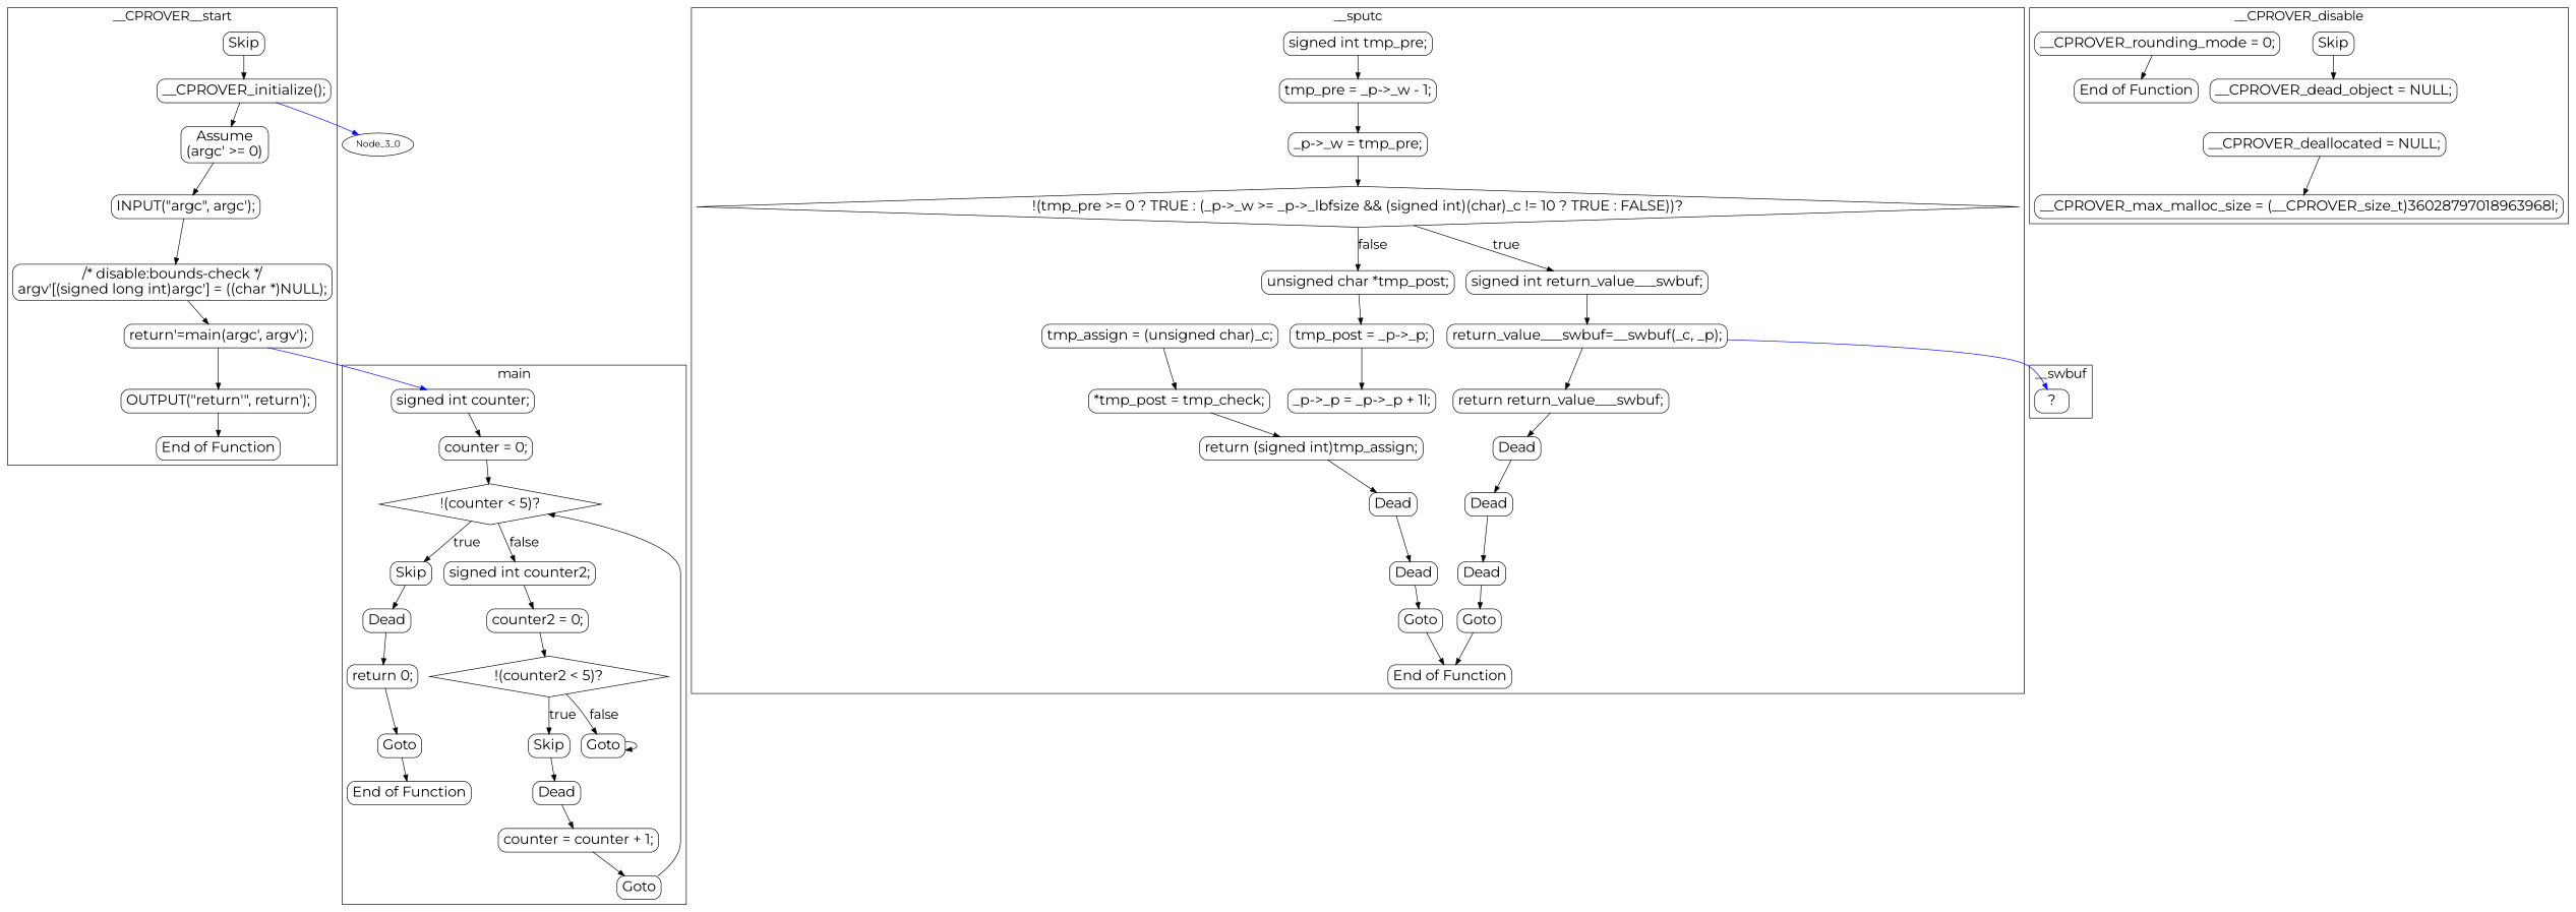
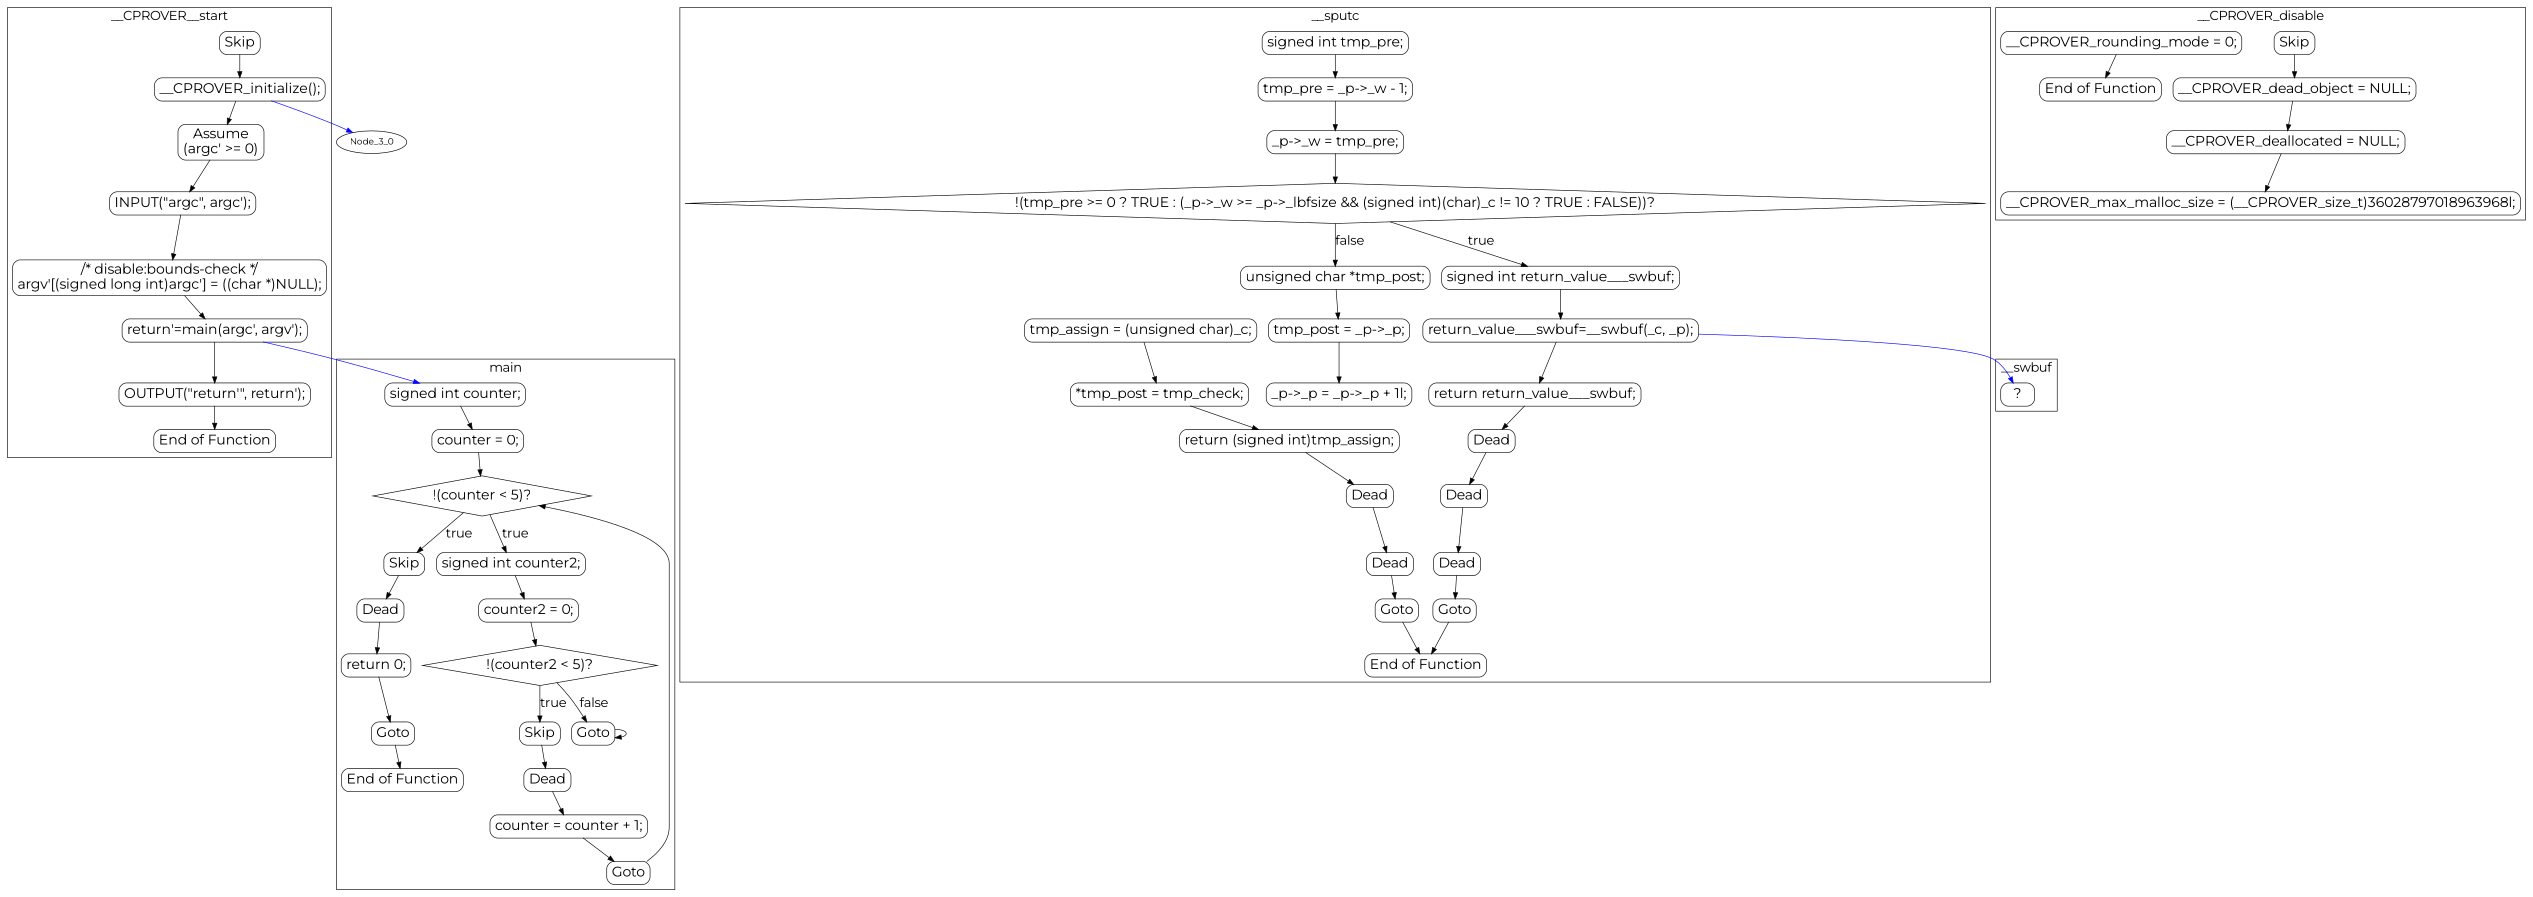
  digraph {
    color=black
    compound=true
    fontname=Montserrat
    fontsize=20
    node [fontname=Montserrat fontsize=22 shape=Mrecord]
    edge [fontname=Montserrat]
    n1 [label="signed int counter;"]
    n2 [label="counter = 0;"]
    n3 [label="!(counter \< 5)?" shape=diamond]
    n4 [label=Skip]
    n5 [label="signed int counter2;"]
    n6 [label=Dead]
    n7 [label="counter2 = 0;"]
    n8 [label="return 0;"]
    n9 [label="!(counter2 \< 5)?" shape=diamond]
    n10 [label=Goto]
    n11 [label=Skip]
    n12 [label=Goto]
    n13 [label="End of Function"]
    n14 [label=Dead]
    n15 [label="counter = counter + 1;"]
    n16 [label=Goto]
    n17 [label="signed int tmp_pre;"]
    n18 [label="tmp_pre = _p-\>_w - 1;"]
    n19 [label="_p-\>_w = tmp_pre;"]
    n20 [label="!(tmp_pre \>= 0 ? TRUE : (_p-\>_w \>= _p-\>_lbfsize && (signed int)(char)_c != 10 ? TRUE : FALSE))?" shape=diamond]
    n21 [label="signed int return_value___swbuf;"]
    n22 [label="unsigned char *tmp_post;"]
    n23 [label="return_value___swbuf=__swbuf(_c, _p);"]
    n24 [label="tmp_post = _p-\>_p;"]
    n25 [label="return return_value___swbuf;"]
    n26 [label="_p-\>_p = _p-\>_p + 1l;"]
    n27 [label=Dead]
    n28 [label=Dead]
    n29 [label="tmp_assign = (unsigned char)_c;"]
    n30 [label=Dead]
    n31 [label="*tmp_post = tmp_check;"]
    n32 [label=Goto]
    n33 [label="return (signed int)tmp_assign;"]
    n34 [label="End of Function"]
    n35 [label=Dead]
    n36 [label=Dead]
    n37 [label=Goto]
    n38 [label=Skip]
    n39 [label="__CPROVER_initialize();"]
    n40 [label="Assume\n(argc' \>= 0)"]
    n41 [label="INPUT(\"argc\", argc');"]
    n42 [label="/* disable:bounds-check */\nargv'[(signed long int)argc'] = ((char *)NULL);"]
    n43 [label="return'=main(argc', argv');"]
    n44 [label="OUTPUT(\"return'\", return');"]
    n45 [label="End of Function"]
    n46 [label=Skip]
    n47 [label="__CPROVER_dead_object = NULL;"]
    n48 [label="__CPROVER_deallocated = NULL;"]
    n49 [label="__CPROVER_max_malloc_size = (__CPROVER_size_t)36028797018963968l;"]
    n50 [label="__CPROVER_rounding_mode = 0;"]
    n51 [label="End of Function"]
    n52 [label="?"]
    Node_3_0 [fontsize="" shape=""]
    subgraph cluster_1 {
      label=main
      n1
      n2
      n3
      n4
      n5
      n6
      n7
      n8
      n9
      n10
      n11
      n12
      n13
      n14
      n15
      n16
    }
    subgraph cluster_2 {
      label=__sputc
      n17
      n18
      n19
      n20
      n21
      n22
      n23
      n24
      n25
      n26
      n27
      n28
      n29
      n30
      n31
      n32
      n33
      n34
      n35
      n36
      n37
    }
    subgraph cluster_3 {
      label=__CPROVER__start
      n38
      n39
      n40
      n41
      n42
      n43
      n44
      n45
    }
    subgraph cluster_4 {
      label=__CPROVER_disable
      n46
      n47
      n48
      n49
      n50
      n51
    }
    subgraph cluster_5 {
      label=__swbuf
      rank=sink
      n52
    }
    n1 -> n2
    n2 -> n3
    n3 -> n4 [fontsize=20 label=true]
-   n3 -> n5 [fontsize=20 label=false]
+   n3 -> n5 [fontsize=20 label=true]
    n4 -> n6
    n5 -> n7
    n6 -> n8
    n7 -> n9
    n8 -> n10
    n9 -> n11 [fontsize=20 label=true]
    n9 -> n12 [fontsize=20 label=false]
    n10 -> n13
    n11 -> n14
    n12 -> n12
    n14 -> n15
    n15 -> n16
    n16 -> n3
    n17 -> n18
    n18 -> n19
    n19 -> n20
    n20 -> n21 [fontsize=20 label=true]
    n20 -> n22 [fontsize=20 label=false]
    n21 -> n23
    n22 -> n24
    n23 -> n25
    n23 -> n52 [color=blue]
    n24 -> n26
    n25 -> n27
    n27 -> n28
    n28 -> n30
    n29 -> n31
    n30 -> n32
    n31 -> n33
    n32 -> n34
    n33 -> n35
    n35 -> n36
    n36 -> n37
    n37 -> n34
    n38 -> n39
    n39 -> n40
    n39 -> Node_3_0 [color=blue]
    n40 -> n41
    n41 -> n42
    n42 -> n43
    n43 -> n1 [color=blue]
    n43 -> n44
    n44 -> n45
    n46 -> n47
+   n47 -> n48
    n48 -> n49
    n50 -> n51
  }
